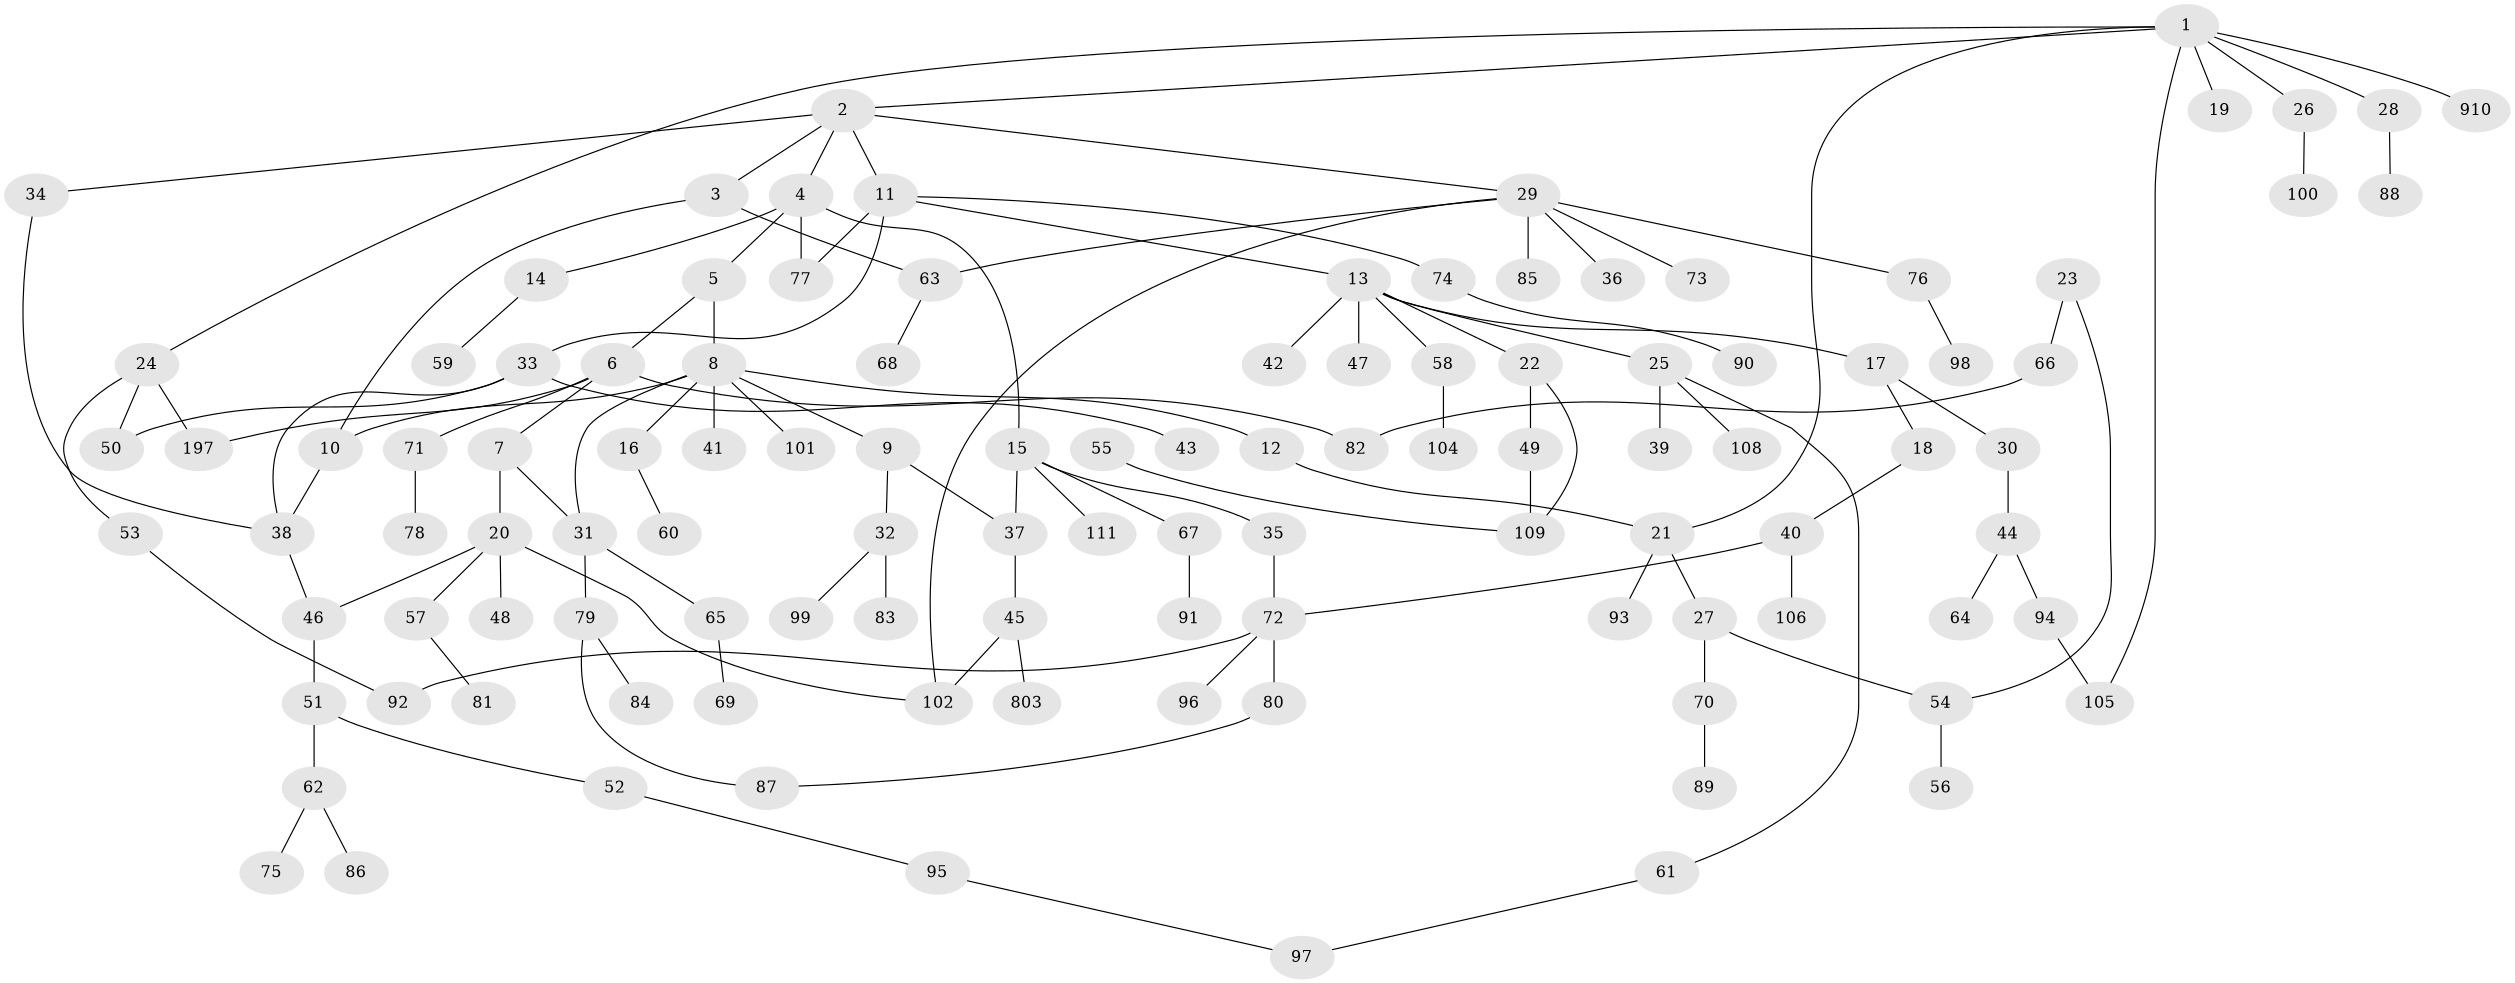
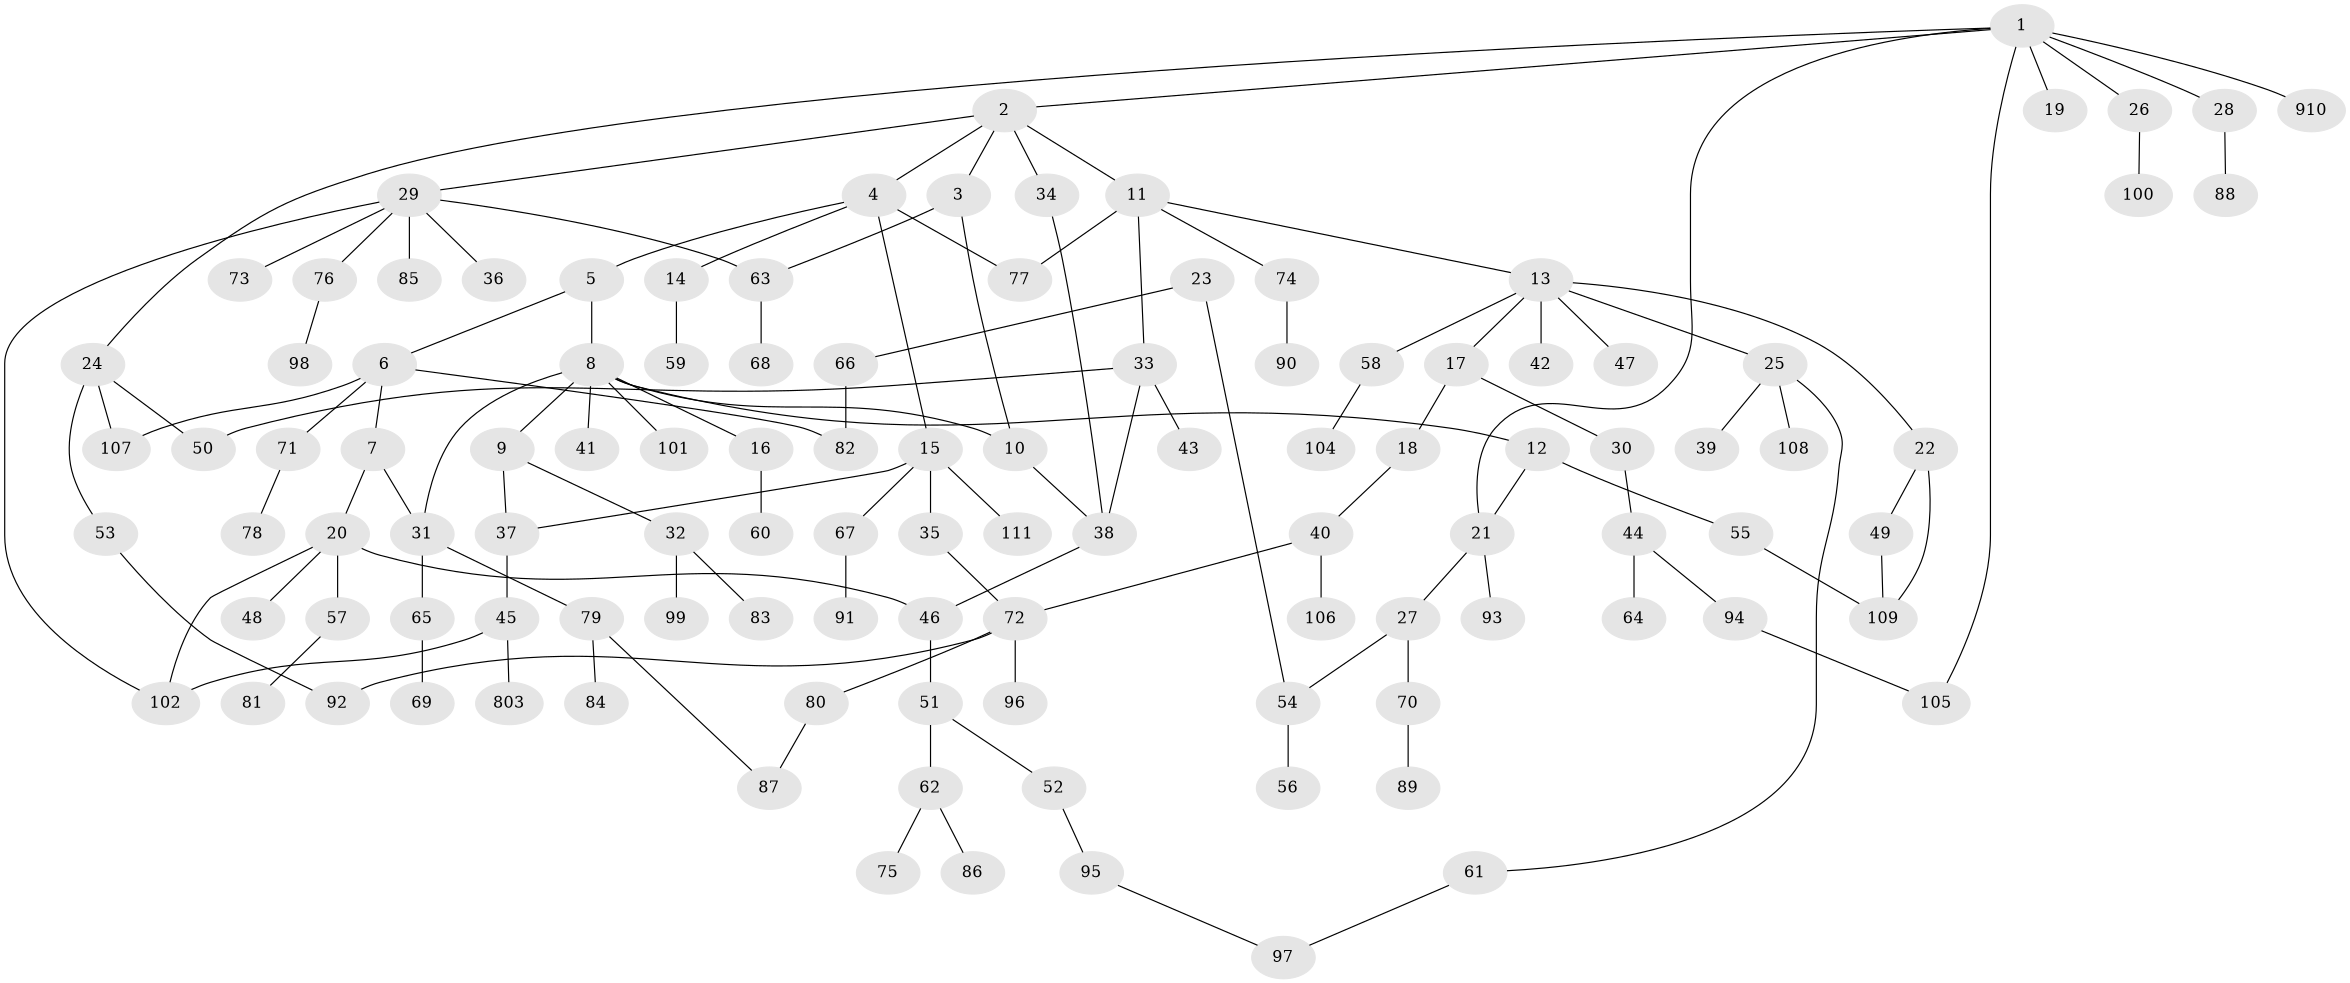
  graph {
    node [color=gray90 style=filled]
    1
    2
    19
    21
    24
    26
    28
    105
    n9 [label=910]
    3
    4
    11
    29
    34
    27
    93
-   107 [label=197]
+   107
    50
    53
    100
    88
    10
    63
    5
    14
    15
    77
    13
    33
    74
    102
    36
    73
    76
    85
    38
    68
    6
    8
    59
    37
    35
    67
    111
    23
    54
    66
    7
    71
    82
    31
    9
    12
    16
    41
    101
    20
    78
    46
    48
    57
    65
    79
    32
    55
    60
    83
    99
    45
    17
    22
    25
    42
    47
    58
    43
    90
    109
    18
    30
    49
    39
    61
    108
    104
    72
    91
    40
    44
    106
    51
    81
    70
    56
    92
    97
    89
    98
    94
    64
    69
    84
    87
    80
    96
    n106 [label=803]
    52
    62
    95
    75
    86
    1 -- 2
    1 -- 19
    1 -- 21
    1 -- 24
    1 -- 26
    1 -- 28
    1 -- 105
    1 -- n9
    2 -- 3
    2 -- 4
    2 -- 11
    2 -- 29
    2 -- 34
    21 -- 27
    21 -- 93
    24 -- 107
    24 -- 50
    24 -- 53
    26 -- 100
    28 -- 88
    3 -- 10
    3 -- 63
    4 -- 5
    4 -- 14
    4 -- 15
    4 -- 77
    11 -- 77
    11 -- 13
    11 -- 33
    11 -- 74
    29 -- 63
    29 -- 102
    29 -- 36
    29 -- 73
    29 -- 76
    29 -- 85
    34 -- 38
    27 -- 54
    27 -- 70
    53 -- 92
    10 -- 38
    63 -- 68
    5 -- 6
    5 -- 8
    14 -- 59
    15 -- 37
    15 -- 35
    15 -- 67
    15 -- 111
    13 -- 17
    13 -- 22
    13 -- 25
    13 -- 42
    13 -- 47
    13 -- 58
    33 -- 50
    33 -- 38
    33 -- 43
    74 -- 90
    76 -- 98
    38 -- 46
    6 -- 107
    6 -- 7
    6 -- 71
    6 -- 82
    8 -- 10
    8 -- 31
    8 -- 9
    8 -- 12
    8 -- 16
    8 -- 41
    8 -- 101
    37 -- 45
    35 -- 72
    67 -- 91
    23 -- 54
    23 -- 66
    54 -- 56
    66 -- 82
    7 -- 31
    7 -- 20
    71 -- 78
    31 -- 65
    31 -- 79
    9 -- 37
    9 -- 32
    12 -- 21
+   12 -- 55
    16 -- 60
    20 -- 102
    20 -- 46
    20 -- 48
    20 -- 57
    46 -- 51
    57 -- 81
    65 -- 69
    79 -- 84
    79 -- 87
    32 -- 83
    32 -- 99
    55 -- 109
    45 -- 102
    45 -- n106
    17 -- 18
    17 -- 30
    22 -- 109
    22 -- 49
    25 -- 39
    25 -- 61
    25 -- 108
    58 -- 104
    18 -- 40
    30 -- 44
    49 -- 109
    61 -- 97
    72 -- 92
    72 -- 80
    72 -- 96
    40 -- 72
    40 -- 106
    44 -- 94
    44 -- 64
    51 -- 52
    51 -- 62
    70 -- 89
    94 -- 105
    80 -- 87
    52 -- 95
    62 -- 75
    62 -- 86
    95 -- 97
  }
